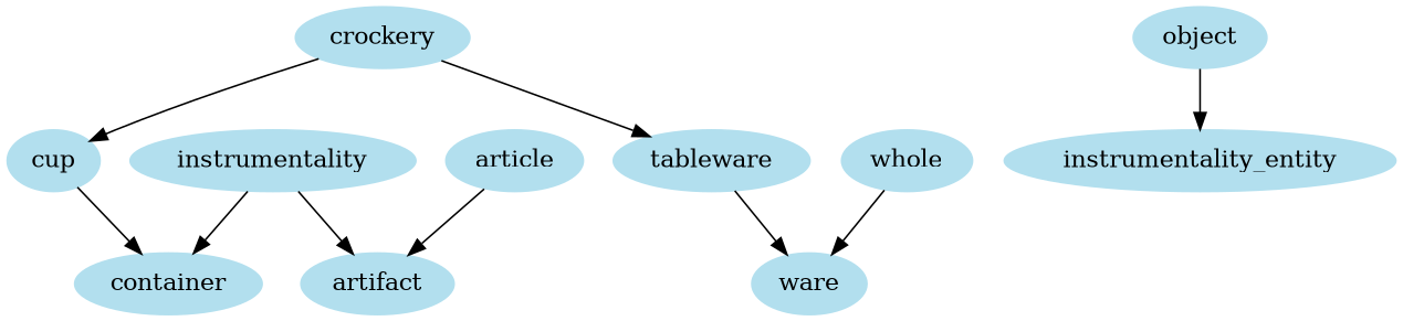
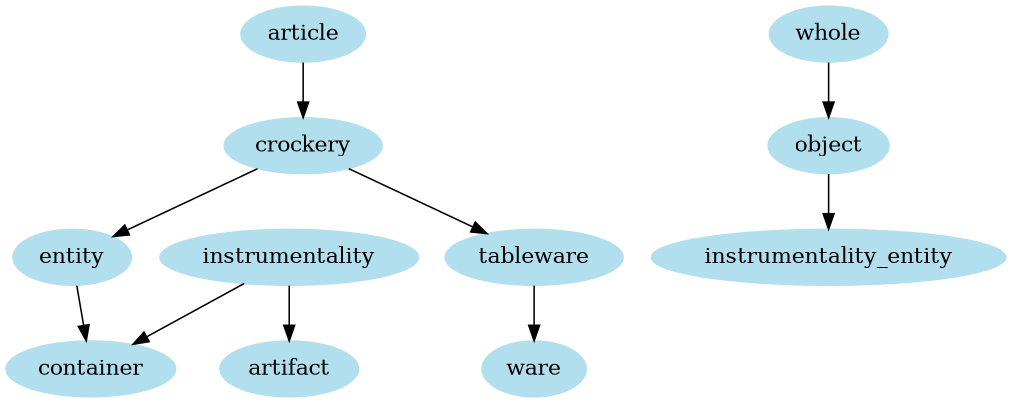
  digraph {
    node [color=lightblue2 style=filled]
-   cup
+   cup [label=entity]
    container
    crockery
    tableware
    instrumentality
    artifact
    whole
    object
    n9 [label=instrumentality_entity]
    ware
    article
    cup -> container
    crockery -> cup
    crockery -> tableware
    tableware -> ware
    instrumentality -> container
    instrumentality -> artifact
-   whole -> ware
+   whole -> object
    object -> n9
-   article -> artifact
+   article -> crockery
  }
